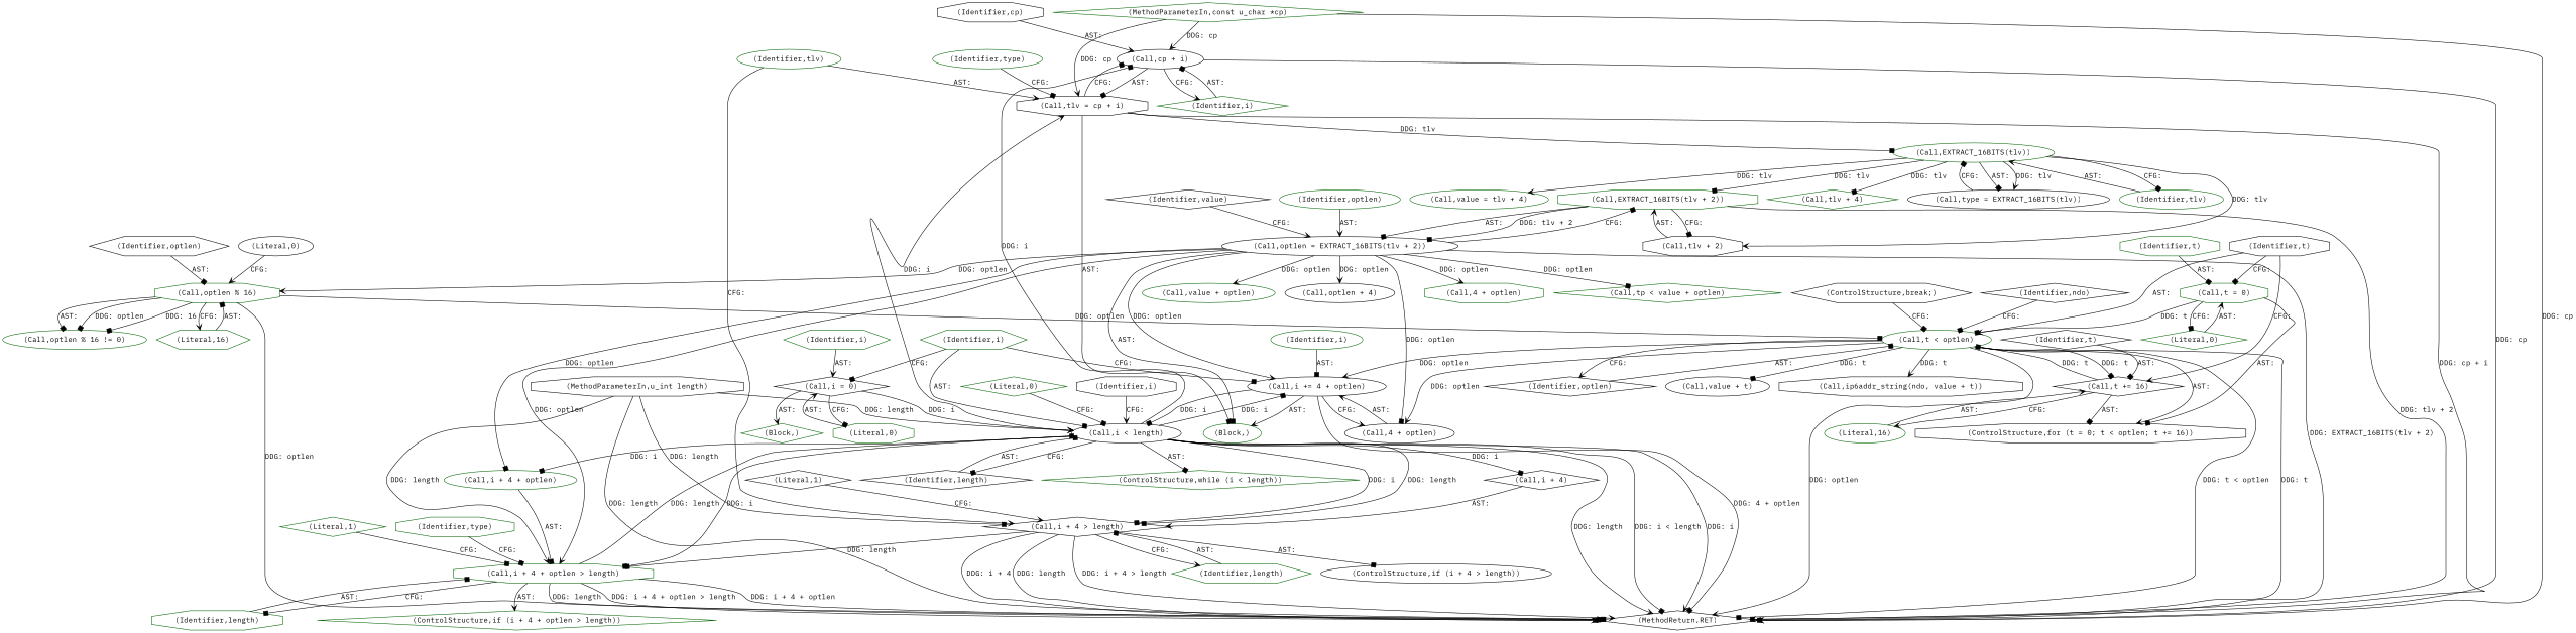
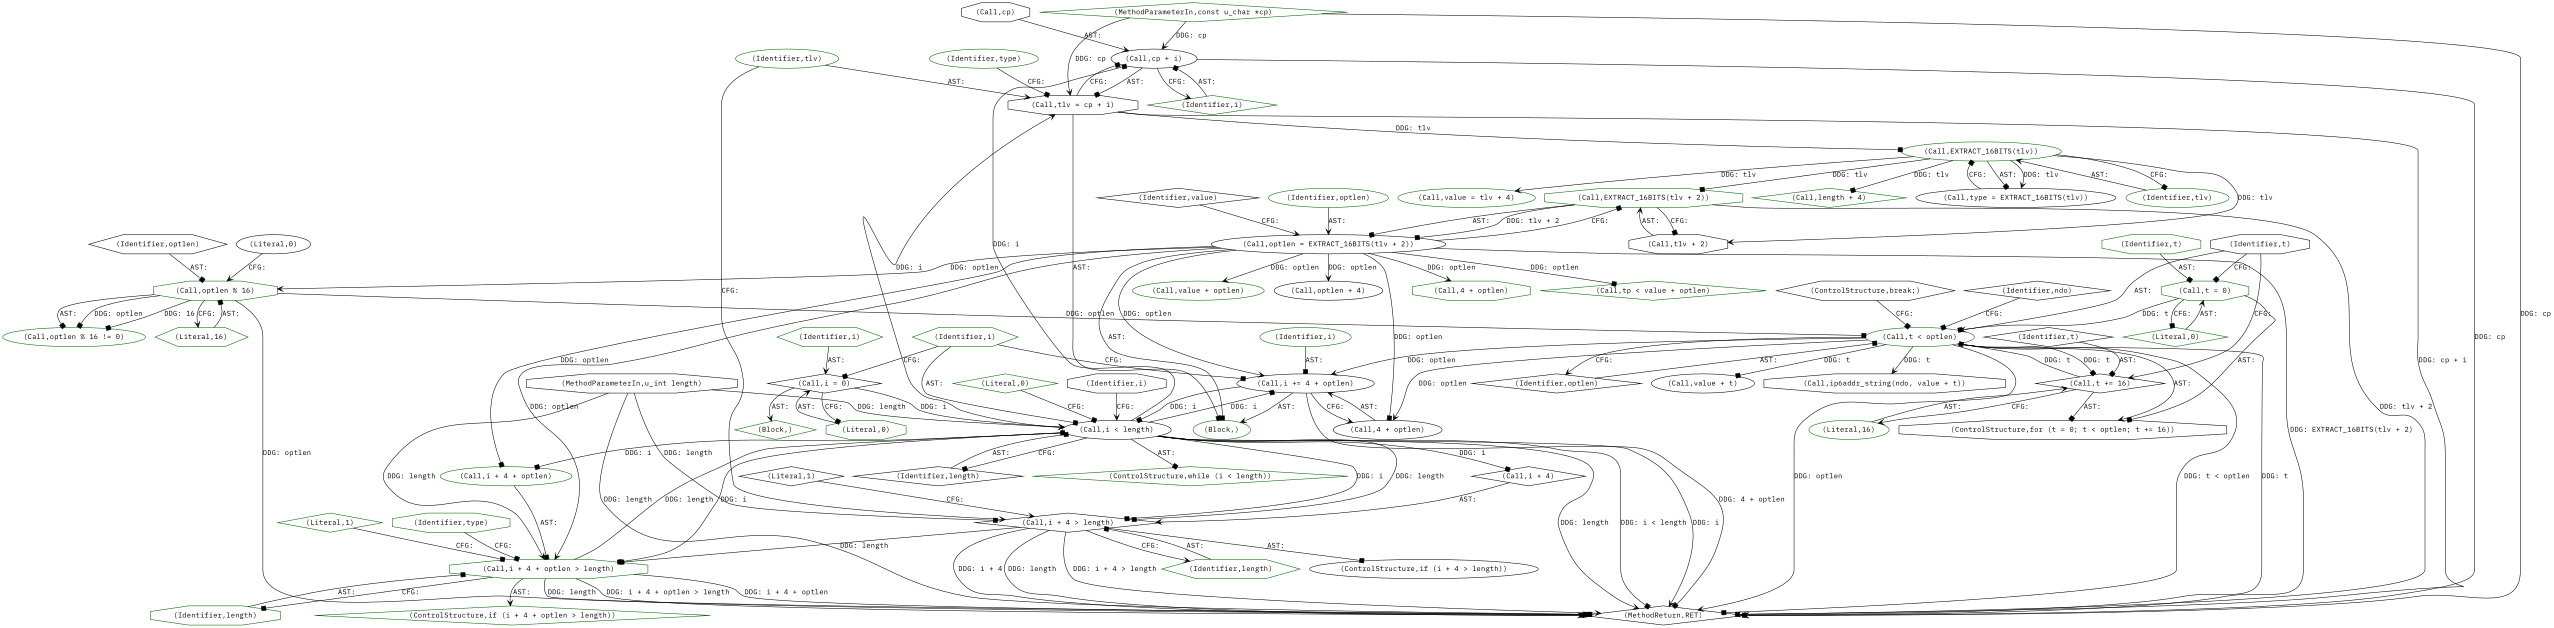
  digraph {
    fontname="IBM Plex Mono"
    node [color=darkgreen fontname="IBM Plex Mono" shape=ellipse]
    edge [arrowhead=box fontname="IBM Plex Mono"]
    n1 [color=black label="(Call,cp + i)"]
    n2 [color=black label="(Call,tlv = cp + i)" shape=octagon]
    n3 [label="(Identifier,i)" shape=diamond]
    n4 [color=black label="(MethodReturn,RET)" shape=diamond]
    n5 [label="(Block,)"]
    n6 [label="(Call,EXTRACT_16BITS(tlv))"]
    n7 [label="(MethodParameterIn,const u_char *cp)" shape=diamond]
    n8 [color=black label="(Call,i < length)"]
    n9 [color=black label="(Call,i += 4 + optlen)"]
    n10 [label="(Call,i + 4 + optlen > length)" shape=octagon]
    n11 [color=black label="(Call,i + 4 > length)" shape=diamond]
    n12 [color=black label="(Call,i + 4)" shape=diamond]
    n13 [color=black label="(Identifier,length)" shape=diamond]
    n14 [label="(ControlStructure,while (i < length))" shape=diamond]
    n15 [label="(Call,i + 4 + optlen)"]
    n16 [color=black label="(Call,4 + optlen)"]
    n17 [label="(Identifier,length)" shape=octagon]
    n18 [label="(ControlStructure,if (i + 4 + optlen > length))" shape=diamond]
    n19 [color=black label="(ControlStructure,if (i + 4 > length))"]
    n20 [label="(Identifier,length)" shape=hexagon]
    n21 [color=black label="(Call,i = 0)" shape=diamond]
    n22 [label="(Literal,0)" shape=octagon]
    n23 [label="(Block,)" shape=diamond]
    n24 [label="(Call,t < optlen)"]
    n25 [color=black label="(Call,t += 16)" shape=diamond]
    n26 [color=black label="(Identifier,optlen)" shape=diamond]
    n27 [color=black label="(ControlStructure,for (t = 0; t < optlen; t += 16))" shape=octagon]
    n28 [color=black label="(Call,value + t)"]
    n29 [color=black label="(Call,ip6addr_string(ndo, value + t))" shape=octagon]
    n30 [label="(Literal,16)"]
    n31 [label="(Call,t = 0)" shape=octagon]
    n32 [label="(Literal,0)" shape=diamond]
    n33 [label="(Call,optlen % 16)" shape=octagon]
    n34 [label="(Literal,16)" shape=hexagon]
    n35 [label="(Call,optlen % 16 != 0)"]
    n36 [color=black label="(Call,optlen = EXTRACT_16BITS(tlv + 2))"]
    n37 [label="(Call,EXTRACT_16BITS(tlv + 2))" shape=octagon]
    n38 [label="(Call,value + optlen)"]
    n39 [color=black label="(Call,optlen + 4)"]
    n40 [label="(Call,4 + optlen)" shape=octagon]
    n41 [label="(Call,tp < value + optlen)" shape=diamond]
    n42 [color=black label="(Call,tlv + 2)" shape=octagon]
    n43 [label="(Identifier,tlv)"]
-   n44 [label="(Call,tlv + 4)" shape=diamond]
+   n44 [label="(Call,length + 4)" shape=diamond]
    n45 [color=black label="(Call,type = EXTRACT_16BITS(tlv))"]
    n46 [label="(Call,value = tlv + 4)"]
    n47 [color=black label="(MethodParameterIn,u_int length)" shape=octagon]
    n48 [label="(Identifier,optlen)"]
    n49 [color=black label="(Identifier,t)" shape=diamond]
    n50 [color=black label="(Literal,1)" shape=diamond]
    n51 [color=black label="(Identifier,t)" shape=octagon]
    n52 [label="(Identifier,i)"]
    n53 [label="(Identifier,tlv)"]
    n54 [color=black label="(Literal,0)"]
    n55 [label="(Identifier,i)" shape=hexagon]
    n56 [label="(Identifier,i)" shape=hexagon]
    n57 [color=black label="(Identifier,optlen)" shape=hexagon]
    n58 [label="(Identifier,type)"]
    n59 [color=black label="(Identifier,ndo)" shape=diamond]
    n60 [label="(Literal,0)" shape=diamond]
    n61 [label="(Identifier,type)" shape=octagon]
-   n62 [color=black label="(Identifier,cp)" shape=octagon]
+   n62 [color=black label="(Call,cp)" shape=octagon]
    n63 [label="(Identifier,t)" shape=octagon]
    n64 [color=black label="(Identifier,value)" shape=diamond]
    n65 [label="(Literal,1)" shape=diamond]
    n66 [color=black label="(ControlStructure,break;)" shape=hexagon]
    n67 [color=black label="(Identifier,i)" shape=octagon]
    n1 -> n2 [label="AST: "]
    n1 -> n3 [arrowhead=vee label="CFG: "]
    n1 -> n4 [label="DDG: cp"]
    n2 -> n1 [label="CFG: "]
    n2 -> n4 [arrowhead=vee label="DDG: cp + i"]
    n2 -> n5 [label="AST: "]
    n2 -> n6 [label="DDG: tlv"]
    n3 -> n1 [label="AST: "]
    n6 -> n37 [label="DDG: tlv"]
    n6 -> n42 [arrowhead=vee label="DDG: tlv"]
    n6 -> n43 [label="CFG: "]
    n6 -> n44 [label="DDG: tlv"]
    n6 -> n45 [label="AST: "]
    n6 -> n45 [arrowhead=vee label="DDG: tlv"]
    n6 -> n46 [arrowhead=vee label="DDG: tlv"]
    n7 -> n1 [arrowhead=vee label="DDG: cp"]
    n7 -> n2 [arrowhead=vee label="DDG: cp"]
    n7 -> n4 [arrowhead=vee label="DDG: cp"]
    n8 -> n1 [label="DDG: i"]
    n8 -> n2 [arrowhead=vee label="DDG: i"]
    n8 -> n4 [arrowhead=vee label="DDG: i"]
    n8 -> n4 [arrowhead=vee label="DDG: length"]
    n8 -> n4 [label="DDG: i < length"]
    n8 -> n9 [label="DDG: i"]
    n8 -> n10 [label="DDG: i"]
    n8 -> n11 [label="DDG: i"]
    n8 -> n11 [label="DDG: length"]
    n8 -> n12 [label="DDG: i"]
    n8 -> n13 [label="CFG: "]
    n8 -> n14 [label="AST: "]
    n8 -> n15 [label="DDG: i"]
    n9 -> n4 [label="DDG: 4 + optlen"]
    n9 -> n5 [arrowhead=vee label="AST: "]
    n9 -> n8 [label="DDG: i"]
    n9 -> n16 [arrowhead=vee label="CFG: "]
    n10 -> n4 [arrowhead=vee label="DDG: i + 4 + optlen"]
    n10 -> n4 [label="DDG: length"]
    n10 -> n4 [label="DDG: i + 4 + optlen > length"]
    n10 -> n8 [label="DDG: length"]
    n10 -> n17 [label="CFG: "]
    n10 -> n18 [arrowhead=vee label="AST: "]
    n11 -> n4 [arrowhead=vee label="DDG: length"]
    n11 -> n4 [arrowhead=vee label="DDG: i + 4 > length"]
    n11 -> n4 [label="DDG: i + 4"]
    n11 -> n10 [label="DDG: length"]
    n11 -> n19 [label="AST: "]
    n11 -> n20 [arrowhead=vee label="CFG: "]
    n12 -> n11 [arrowhead=vee label="AST: "]
    n13 -> n8 [label="AST: "]
    n15 -> n10 [label="AST: "]
    n16 -> n9 [arrowhead=vee label="AST: "]
    n17 -> n10 [label="AST: "]
    n20 -> n11 [label="AST: "]
    n21 -> n8 [arrowhead=vee label="DDG: i"]
    n21 -> n22 [label="CFG: "]
    n21 -> n23 [arrowhead=vee label="AST: "]
    n22 -> n21 [arrowhead=vee label="AST: "]
    n24 -> n4 [arrowhead=vee label="DDG: t"]
    n24 -> n4 [arrowhead=vee label="DDG: optlen"]
    n24 -> n4 [label="DDG: t < optlen"]
    n24 -> n9 [arrowhead=vee label="DDG: optlen"]
    n24 -> n16 [arrowhead=vee label="DDG: optlen"]
    n24 -> n25 [label="DDG: t"]
    n24 -> n26 [arrowhead=vee label="CFG: "]
    n24 -> n27 [arrowhead=vee label="AST: "]
    n24 -> n28 [label="DDG: t"]
    n24 -> n29 [arrowhead=vee label="DDG: t"]
    n25 -> n24 [label="DDG: t"]
    n25 -> n27 [label="AST: "]
    n25 -> n30 [arrowhead=vee label="CFG: "]
    n26 -> n24 [label="AST: "]
    n30 -> n25 [arrowhead=vee label="AST: "]
    n31 -> n24 [label="DDG: t"]
    n31 -> n27 [label="AST: "]
    n31 -> n32 [label="CFG: "]
    n32 -> n31 [arrowhead=vee label="AST: "]
    n33 -> n4 [arrowhead=vee label="DDG: optlen"]
    n33 -> n24 [label="DDG: optlen"]
    n33 -> n34 [arrowhead=vee label="CFG: "]
    n33 -> n35 [label="AST: "]
    n33 -> n35 [label="DDG: optlen"]
    n33 -> n35 [label="DDG: 16"]
    n34 -> n33 [label="AST: "]
    n36 -> n4 [arrowhead=vee label="DDG: EXTRACT_16BITS(tlv + 2)"]
    n36 -> n5 [label="AST: "]
    n36 -> n9 [arrowhead=vee label="DDG: optlen"]
    n36 -> n10 [arrowhead=vee label="DDG: optlen"]
    n36 -> n15 [label="DDG: optlen"]
    n36 -> n16 [label="DDG: optlen"]
    n36 -> n33 [arrowhead=vee label="DDG: optlen"]
    n36 -> n37 [label="CFG: "]
    n36 -> n38 [arrowhead=vee label="DDG: optlen"]
    n36 -> n39 [arrowhead=vee label="DDG: optlen"]
    n36 -> n40 [arrowhead=vee label="DDG: optlen"]
    n36 -> n41 [label="DDG: optlen"]
    n37 -> n4 [label="DDG: tlv + 2"]
    n37 -> n36 [label="AST: "]
    n37 -> n36 [label="DDG: tlv + 2"]
    n37 -> n42 [label="CFG: "]
    n42 -> n37 [arrowhead=vee label="AST: "]
    n43 -> n6 [arrowhead=vee label="AST: "]
    n45 -> n6 [label="CFG: "]
    n47 -> n4 [label="DDG: length"]
    n47 -> n8 [arrowhead=vee label="DDG: length"]
    n47 -> n10 [arrowhead=vee label="DDG: length"]
    n47 -> n11 [label="DDG: length"]
    n48 -> n36 [arrowhead=vee label="AST: "]
    n49 -> n25 [label="AST: "]
    n50 -> n11 [arrowhead=vee label="CFG: "]
    n51 -> n24 [arrowhead=vee label="AST: "]
    n51 -> n25 [arrowhead=vee label="CFG: "]
    n51 -> n31 [label="CFG: "]
    n52 -> n9 [label="AST: "]
    n53 -> n2 [arrowhead=vee label="AST: "]
    n53 -> n11 [arrowhead=vee label="CFG: "]
    n54 -> n33 [arrowhead=vee label="CFG: "]
    n55 -> n8 [label="AST: "]
    n55 -> n9 [label="CFG: "]
    n55 -> n21 [label="CFG: "]
    n56 -> n21 [arrowhead=vee label="AST: "]
    n57 -> n33 [label="AST: "]
    n58 -> n2 [label="CFG: "]
    n59 -> n24 [label="CFG: "]
    n60 -> n8 [label="CFG: "]
    n61 -> n10 [label="CFG: "]
    n62 -> n1 [arrowhead=vee label="AST: "]
    n63 -> n31 [label="AST: "]
    n64 -> n36 [arrowhead=vee label="CFG: "]
    n65 -> n10 [label="CFG: "]
    n66 -> n24 [label="CFG: "]
    n67 -> n8 [arrowhead=vee label="CFG: "]
  }
